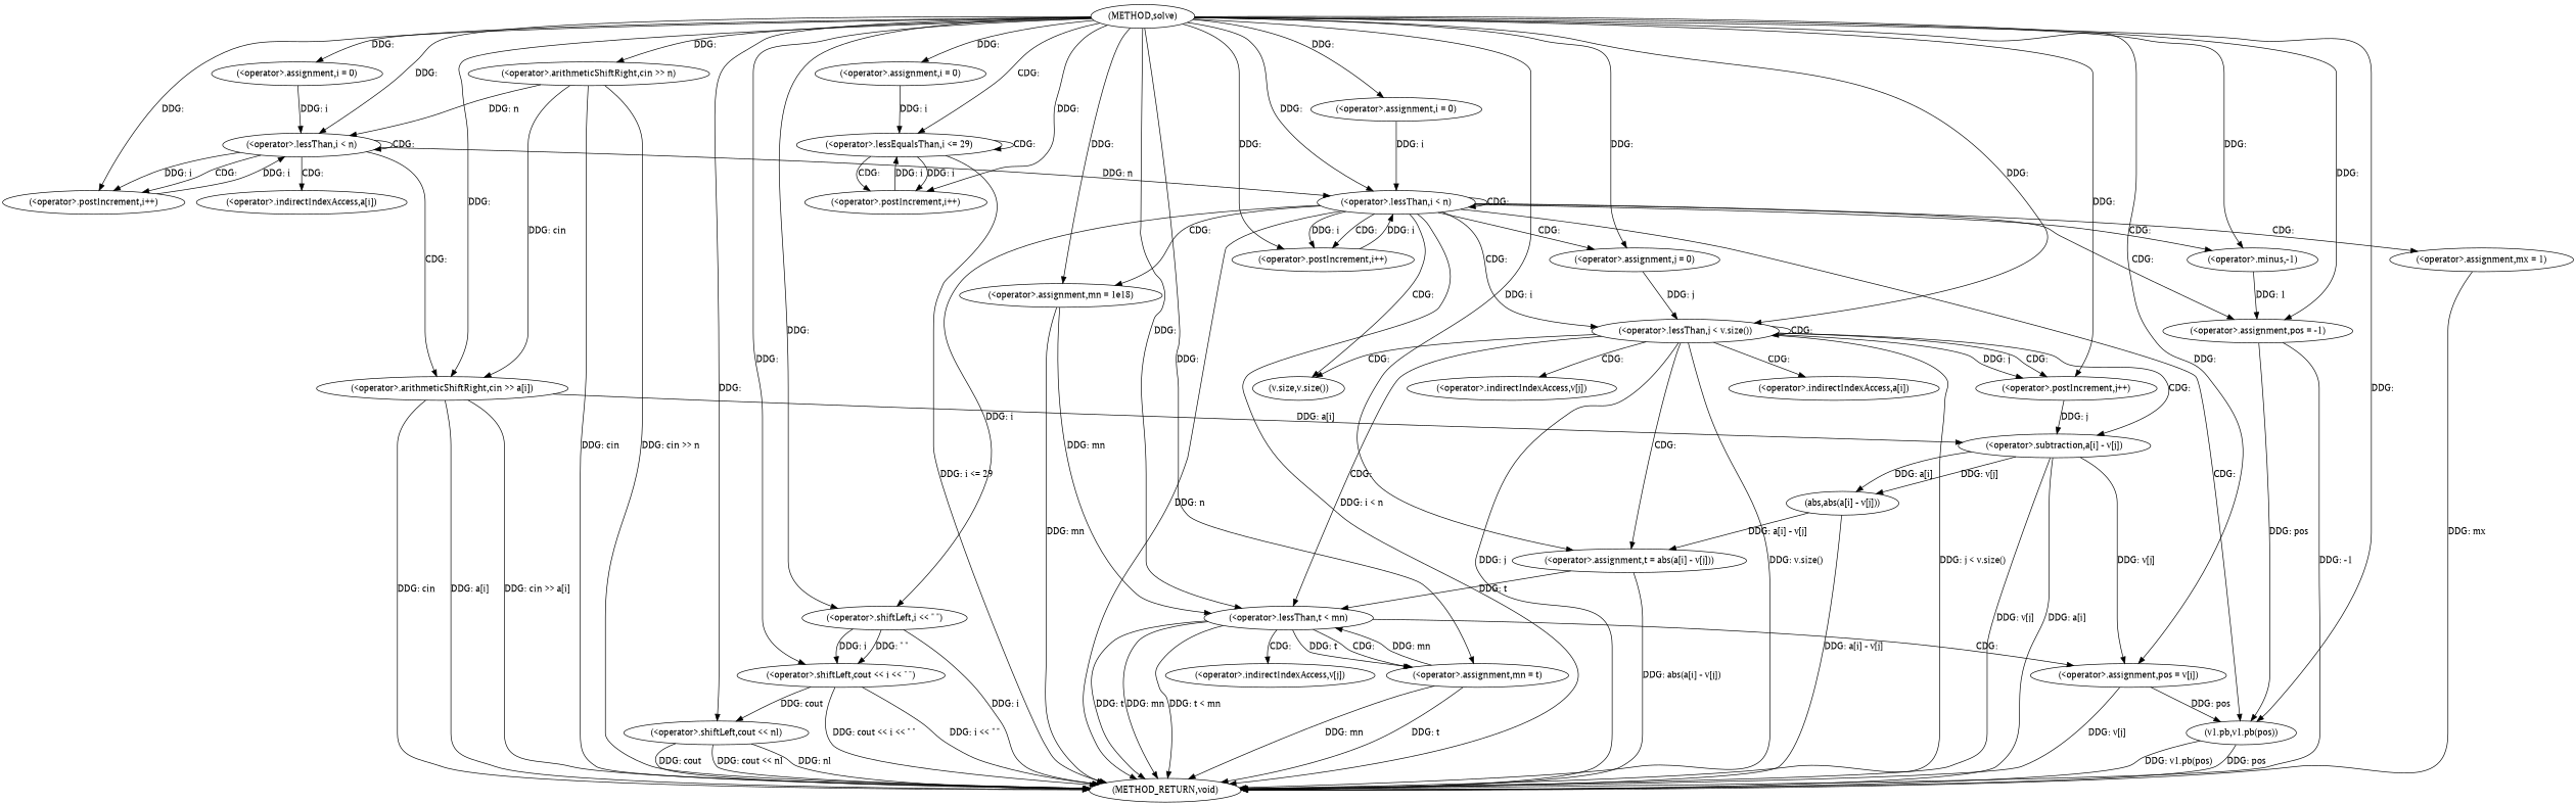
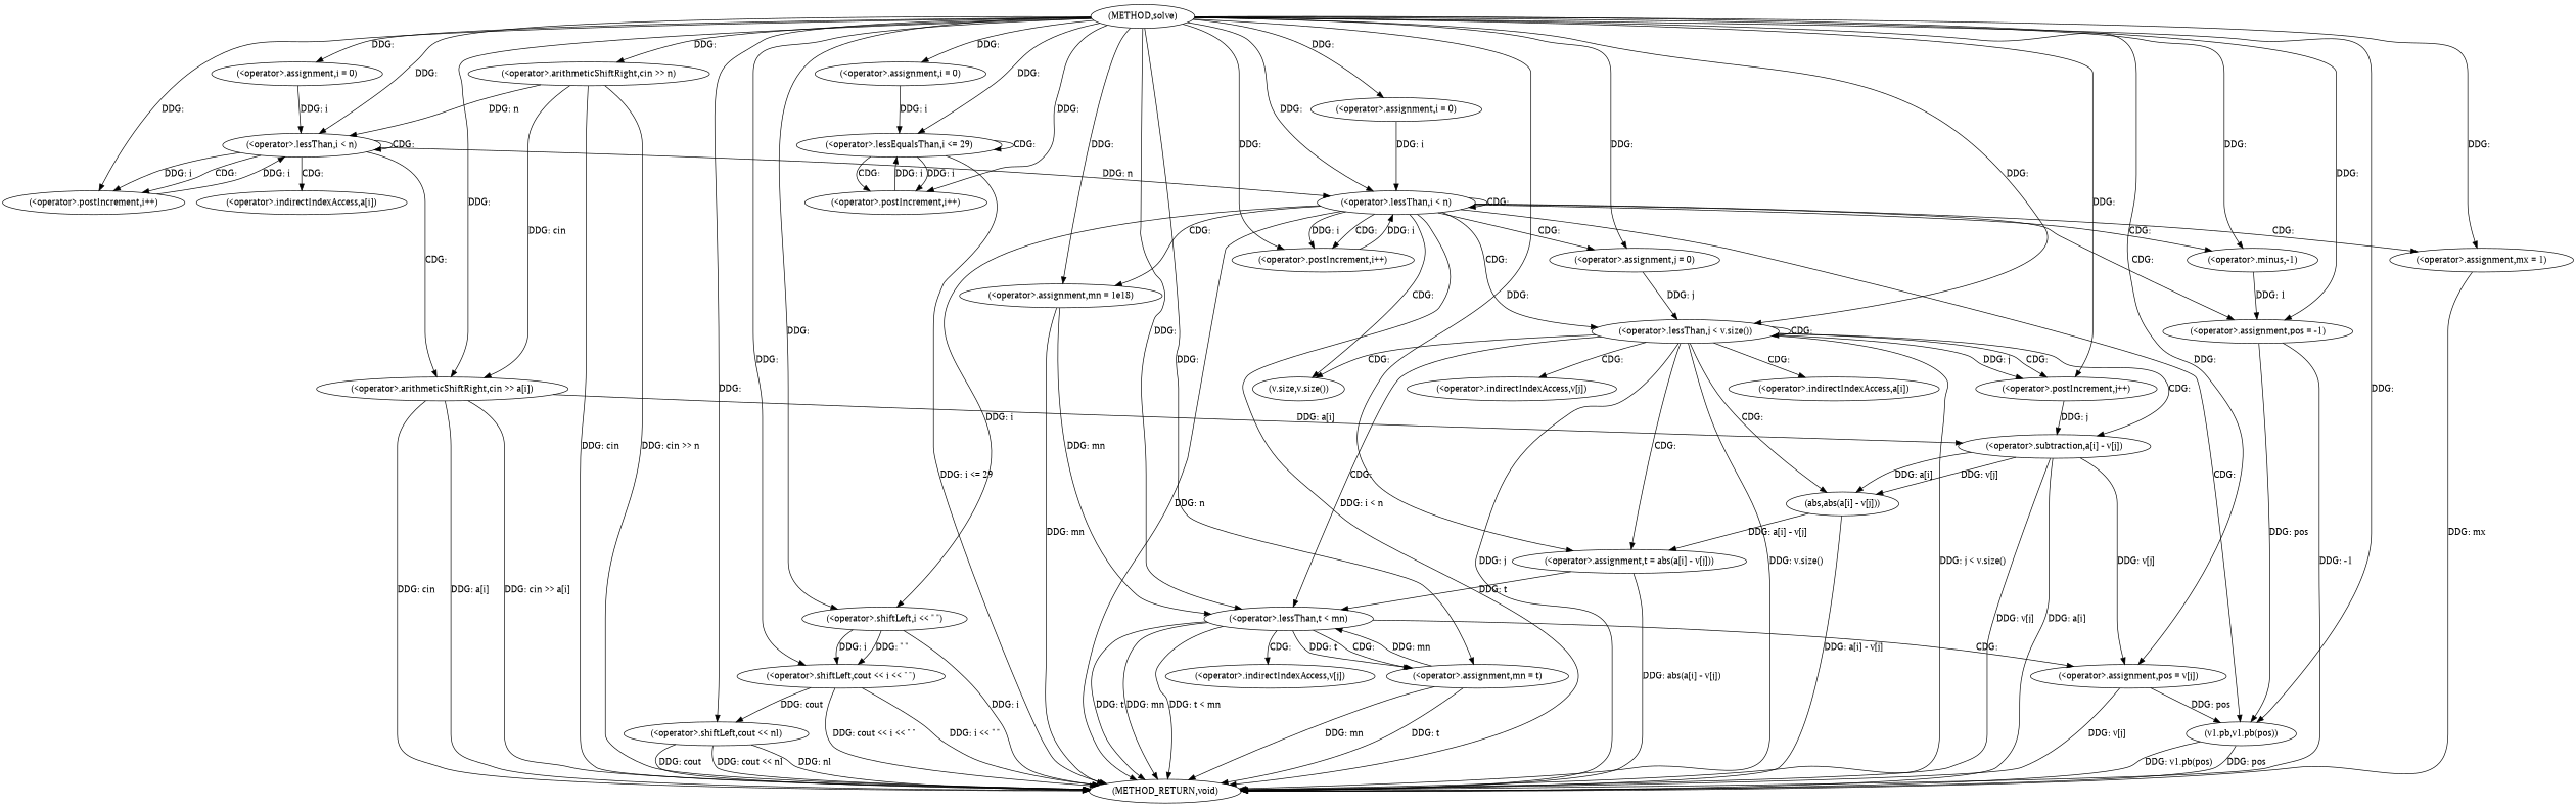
  digraph {
    fontname="PT Serif"
    node [fontname="PT Serif"]
    edge [fontname="PT Serif"]
    n1 [label="(METHOD,solve)"]
    n2 [label="(<operator>.arithmeticShiftRight,cin >> n)"]
    n3 [label="(<operator>.shiftLeft,cout << nl)"]
    n4 [label="(<operator>.assignment,i = 0)"]
    n5 [label="(<operator>.lessThan,i < n)"]
    n6 [label="(<operator>.postIncrement,i++)"]
    n7 [label="(<operator>.assignment,i = 0)"]
    n8 [label="(<operator>.lessEqualsThan,i <= 29)"]
    n9 [label="(<operator>.postIncrement,i++)"]
    n10 [label="(<operator>.assignment,i = 0)"]
    n11 [label="(<operator>.lessThan,i < n)"]
    n12 [label="(<operator>.postIncrement,i++)"]
    n13 [label="(<operator>.shiftLeft,cout << i << \" \")"]
    n14 [label="(<operator>.arithmeticShiftRight,cin >> a[i])"]
    n15 [label="(<operator>.assignment,mn = 1e18)"]
    n16 [label="(<operator>.assignment,pos = -1)"]
    n17 [label="(<operator>.assignment,mx = 1)"]
    n18 [label="(v1.pb,v1.pb(pos))"]
    n19 [label="(<operator>.assignment,j = 0)"]
    n20 [label="(<operator>.lessThan,j < v.size())"]
    n21 [label="(<operator>.postIncrement,j++)"]
    n22 [label="(<operator>.shiftLeft,i << \" \")"]
    n23 [label="(<operator>.minus,-1)"]
    n24 [label="(<operator>.assignment,t = abs(a[i] - v[j]))"]
    n25 [label="(<operator>.lessThan,t < mn)"]
    n26 [label="(<operator>.assignment,mn = t)"]
    n27 [label="(<operator>.assignment,pos = v[j])"]
    n28 [label="(METHOD_RETURN,void)"]
    n29 [label="(<operator>.indirectIndexAccess,a[i])"]
    n30 [label="(v.size,v.size())"]
    n31 [label="(<operator>.subtraction,a[i] - v[j])"]
    n32 [label="(abs,abs(a[i] - v[j]))"]
    n33 [label="(<operator>.indirectIndexAccess,a[i])"]
    n34 [label="(<operator>.indirectIndexAccess,v[j])"]
    n35 [label="(<operator>.indirectIndexAccess,v[j])"]
    n1 -> n2 [label="DDG: "]
    n1 -> n3 [label="DDG: "]
    n1 -> n4 [label="DDG: "]
    n1 -> n5 [label="DDG: "]
    n1 -> n6 [label="DDG: "]
    n1 -> n7 [label="DDG: "]
-   n1 -> n8 [label="CDG: "]
+   n1 -> n8 [label="DDG: "]
    n1 -> n9 [label="DDG: "]
    n1 -> n10 [label="DDG: "]
    n1 -> n11 [label="DDG: "]
    n1 -> n12 [label="DDG: "]
    n1 -> n13 [label="DDG: "]
    n1 -> n14 [label="DDG: "]
    n1 -> n15 [label="DDG: "]
    n1 -> n16 [label="DDG: "]
+   n1 -> n17 [label="DDG: "]
    n1 -> n18 [label="DDG: "]
    n1 -> n19 [label="DDG: "]
    n1 -> n20 [label="DDG: "]
    n1 -> n21 [label="DDG: "]
    n1 -> n22 [label="DDG: "]
    n1 -> n23 [label="DDG: "]
-   n1 -> n24 [label="DDG: i"]
+   n1 -> n24 [label="DDG: "]
    n1 -> n25 [label="DDG: "]
    n1 -> n26 [label="DDG: "]
    n1 -> n27 [label="DDG: "]
    n2 -> n5 [label="DDG: n"]
    n2 -> n14 [label="DDG: cin"]
    n2 -> n28 [label="DDG: cin"]
    n2 -> n28 [label="DDG: cin >> n"]
    n3 -> n28 [label="DDG: cout"]
    n3 -> n28 [label="DDG: cout << nl"]
    n3 -> n28 [label="DDG: nl"]
    n4 -> n5 [label="DDG: i"]
    n5 -> n5 [label="CDG: "]
    n5 -> n6 [label="DDG: i"]
    n5 -> n6 [label="CDG: "]
    n5 -> n11 [label="DDG: n"]
    n5 -> n14 [label="CDG: "]
    n5 -> n29 [label="CDG: "]
    n6 -> n5 [label="DDG: i"]
    n7 -> n8 [label="DDG: i"]
    n8 -> n8 [label="CDG: "]
    n8 -> n9 [label="DDG: i"]
    n8 -> n9 [label="CDG: "]
    n8 -> n28 [label="DDG: i <= 29"]
    n9 -> n8 [label="DDG: i"]
    n10 -> n11 [label="DDG: i"]
    n11 -> n11 [label="CDG: "]
    n11 -> n12 [label="DDG: i"]
    n11 -> n12 [label="CDG: "]
    n11 -> n15 [label="CDG: "]
    n11 -> n16 [label="CDG: "]
    n11 -> n17 [label="CDG: "]
    n11 -> n18 [label="CDG: "]
    n11 -> n19 [label="CDG: "]
    n11 -> n20 [label="CDG: "]
    n11 -> n22 [label="DDG: i"]
    n11 -> n23 [label="CDG: "]
    n11 -> n28 [label="DDG: n"]
    n11 -> n28 [label="DDG: i < n"]
    n11 -> n30 [label="CDG: "]
    n12 -> n11 [label="DDG: i"]
    n13 -> n3 [label="DDG: cout"]
    n13 -> n28 [label="DDG: i << \" \""]
    n13 -> n28 [label="DDG: cout << i << \" \""]
    n14 -> n28 [label="DDG: cin"]
    n14 -> n28 [label="DDG: a[i]"]
    n14 -> n28 [label="DDG: cin >> a[i]"]
    n14 -> n31 [label="DDG: a[i]"]
    n15 -> n25 [label="DDG: mn"]
    n15 -> n28 [label="DDG: mn"]
    n16 -> n18 [label="DDG: pos"]
    n16 -> n28 [label="DDG: -1"]
    n17 -> n28 [label="DDG: mx"]
    n18 -> n28 [label="DDG: pos"]
    n18 -> n28 [label="DDG: v1.pb(pos)"]
    n19 -> n20 [label="DDG: j"]
    n20 -> n20 [label="CDG: "]
    n20 -> n21 [label="DDG: j"]
    n20 -> n21 [label="CDG: "]
    n20 -> n24 [label="CDG: "]
    n20 -> n25 [label="CDG: "]
    n20 -> n28 [label="DDG: j"]
    n20 -> n28 [label="DDG: v.size()"]
    n20 -> n28 [label="DDG: j < v.size()"]
    n20 -> n30 [label="CDG: "]
    n20 -> n31 [label="CDG: "]
+   n20 -> n32 [label="CDG: "]
    n20 -> n33 [label="CDG: "]
    n20 -> n34 [label="CDG: "]
    n21 -> n31 [label="DDG: j"]
    n22 -> n13 [label="DDG: \" \""]
    n22 -> n13 [label="DDG: i"]
    n22 -> n28 [label="DDG: i"]
    n23 -> n16 [label="DDG: 1"]
    n24 -> n25 [label="DDG: t"]
    n24 -> n28 [label="DDG: abs(a[i] - v[j])"]
    n25 -> n26 [label="DDG: t"]
    n25 -> n26 [label="CDG: "]
    n25 -> n27 [label="CDG: "]
    n25 -> n28 [label="DDG: t"]
    n25 -> n28 [label="DDG: mn"]
    n25 -> n28 [label="DDG: t < mn"]
    n25 -> n35 [label="CDG: "]
    n26 -> n25 [label="DDG: mn"]
    n26 -> n28 [label="DDG: mn"]
    n26 -> n28 [label="DDG: t"]
    n27 -> n18 [label="DDG: pos"]
    n27 -> n28 [label="DDG: v[j]"]
    n31 -> n27 [label="DDG: v[j]"]
    n31 -> n28 [label="DDG: a[i]"]
    n31 -> n28 [label="DDG: v[j]"]
    n31 -> n32 [label="DDG: v[j]"]
    n31 -> n32 [label="DDG: a[i]"]
    n32 -> n24 [label="DDG: a[i] - v[j]"]
    n32 -> n28 [label="DDG: a[i] - v[j]"]
  }
